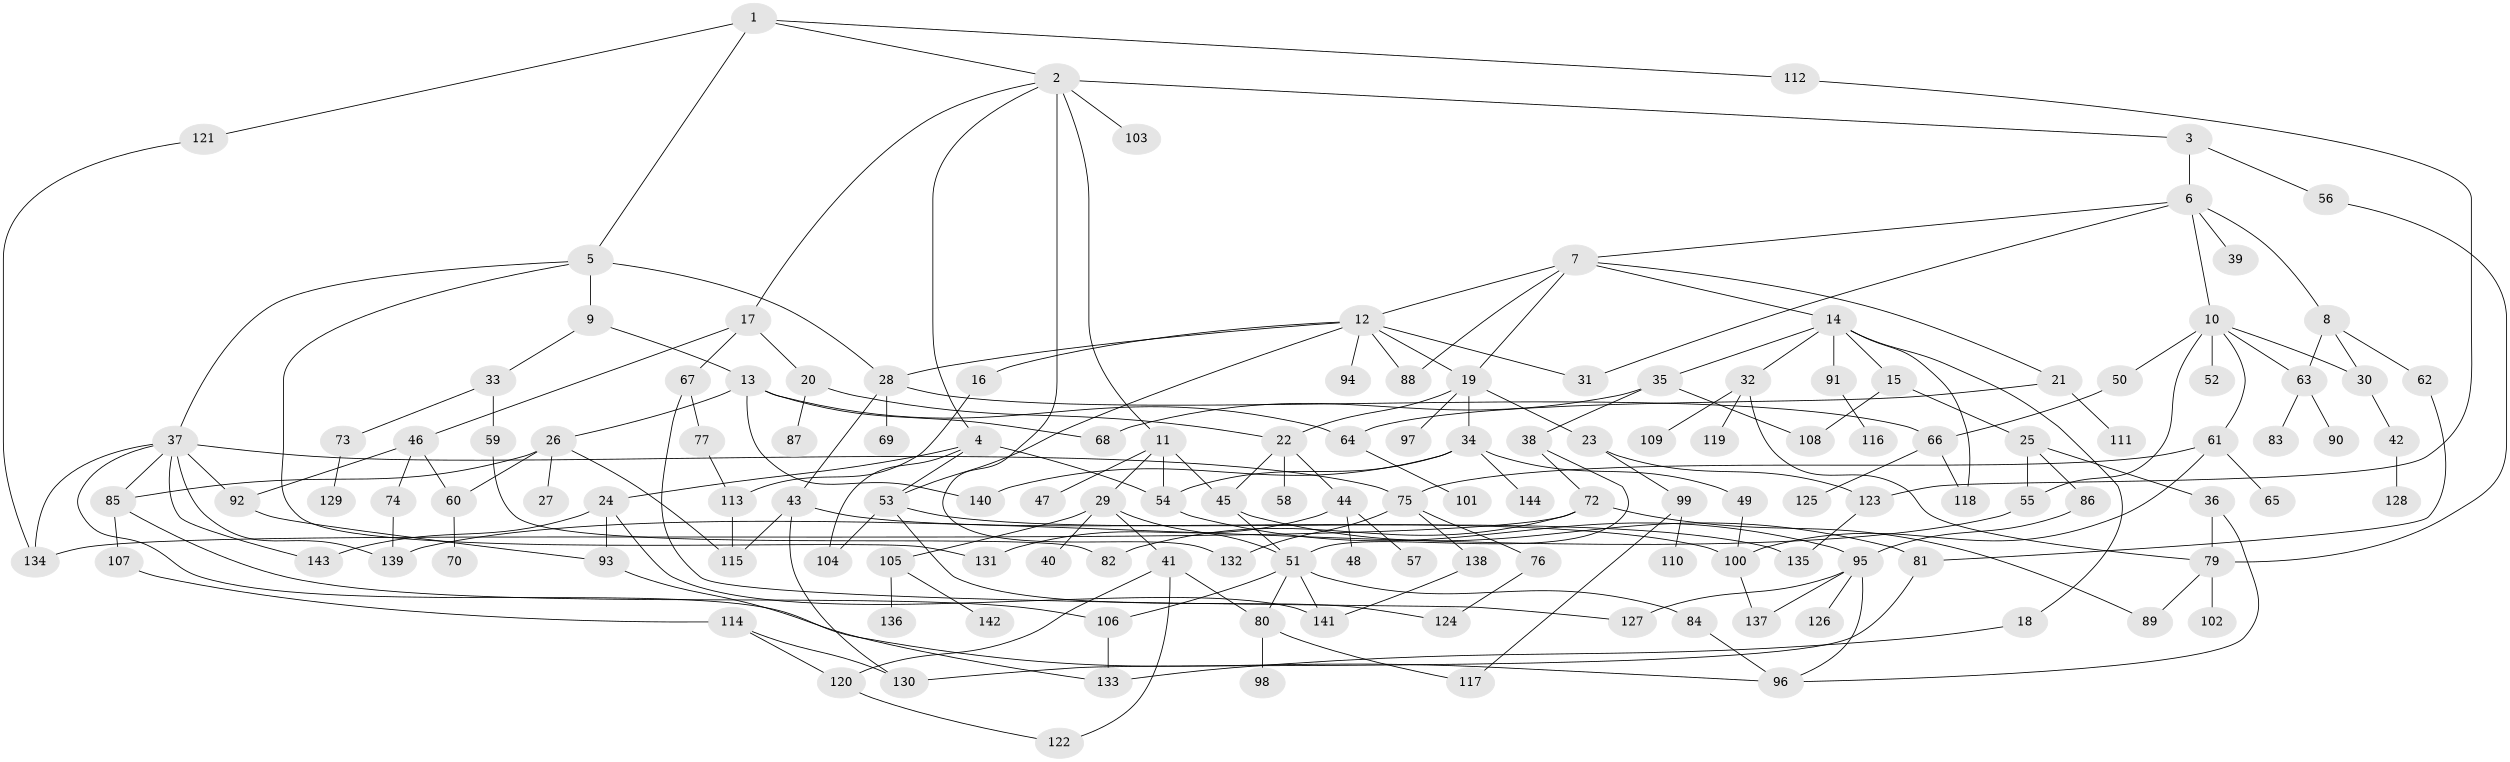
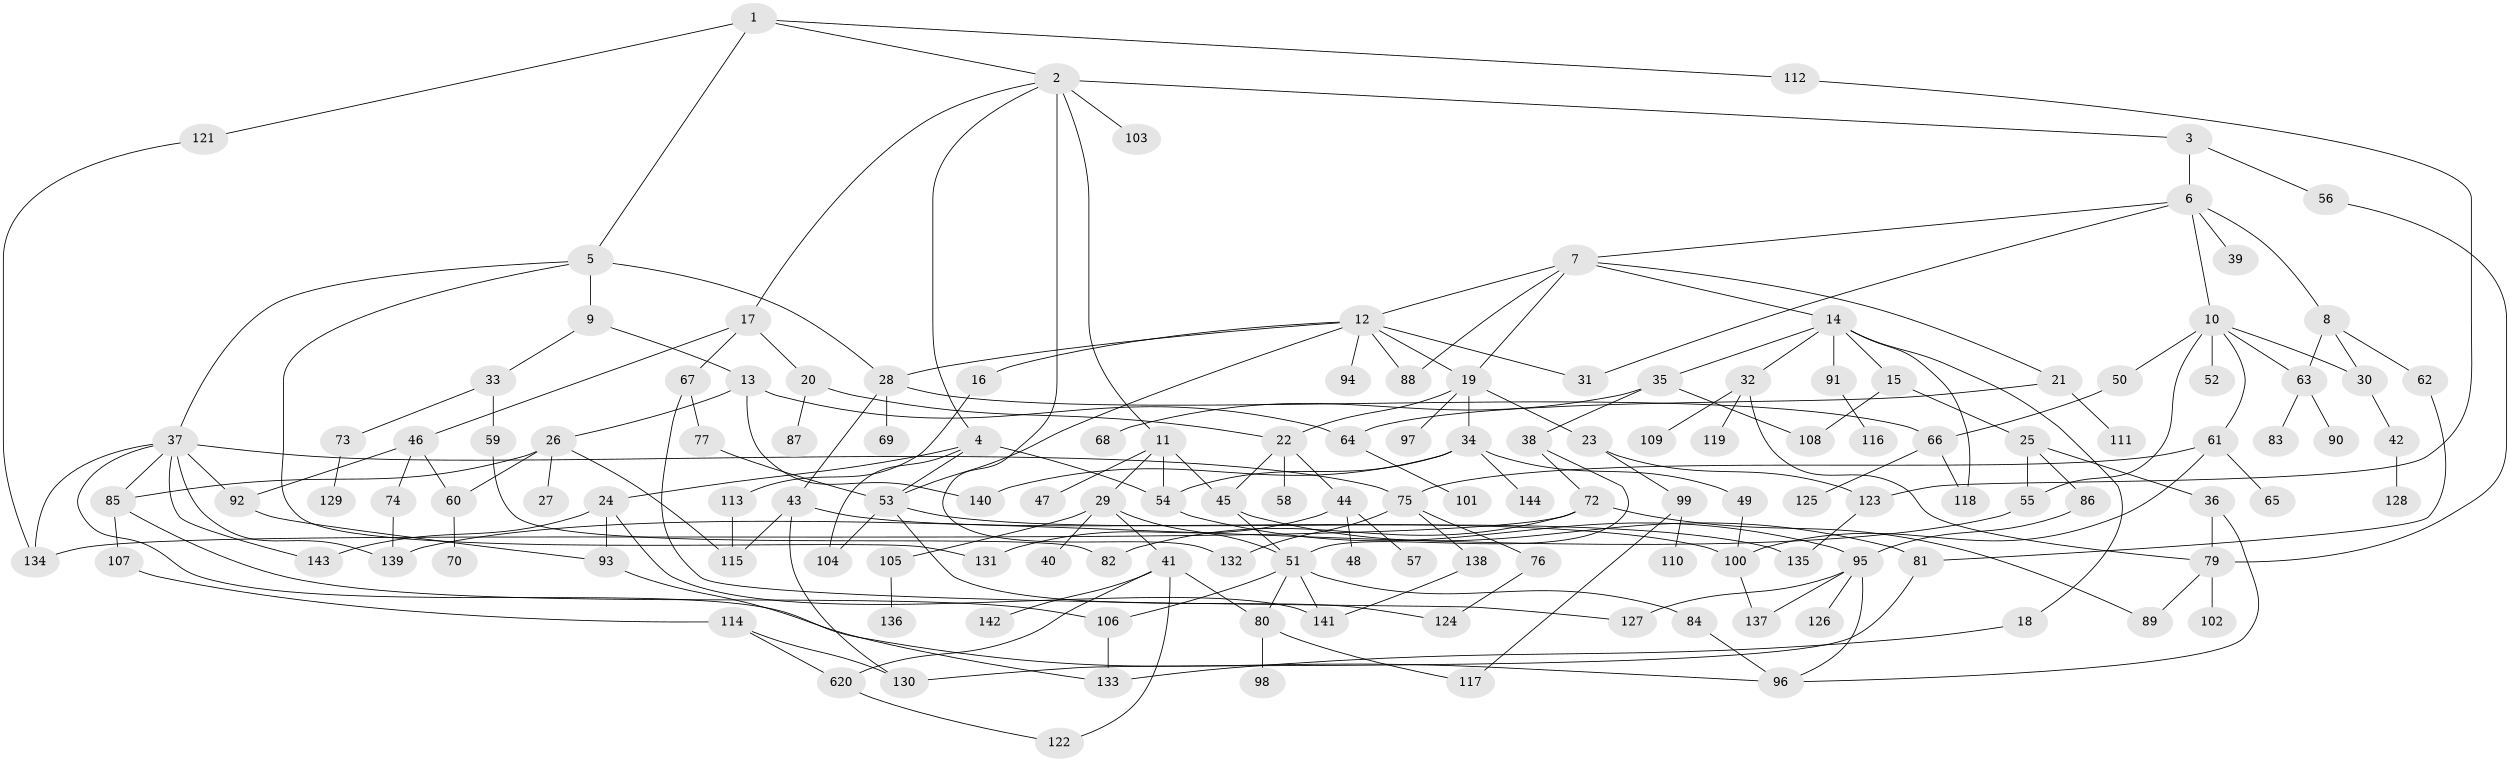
  graph {
    node [color=gray90 style=filled]
    1
    2
    5
    112
    121
    3
    4
    11
    17
    103
    132
    9
    28
    37
    131
    123
    134
    6
    56
    24
    53
    54
    104
    29
    45
    47
    20
    46
    67
    7
    8
    10
    31
    39
    79
    93
    141
    143
    124
    135
    95
    13
    33
    43
    66
    69
    85
    96
    75
    92
    139
    12
    14
    19
    21
    88
    30
    62
    63
    50
    52
    55
    61
    16
    94
    15
    18
    32
    35
    91
    118
    22
    23
    34
    97
    64
    111
    42
    81
    83
    90
    26
    68
    140
    59
    73
    100
    65
    40
    41
    51
    105
    113
    27
    60
    115
    101
    25
    108
    133
    109
    119
    38
    116
    36
    86
    87
    74
    77
    127
    44
    58
    99
    49
    144
    48
    57
    117
    110
    70
    106
    107
    130
    125
    80
-   120
+   120 [label=620]
    122
    142
    84
    136
    128
    102
    89
    82
    129
    72
    76
    138
    98
    137
    126
    114
    1 -- 2
    1 -- 5
    1 -- 112
    1 -- 121
    2 -- 3
    2 -- 4
    2 -- 11
    2 -- 17
    2 -- 103
    2 -- 132
    5 -- 9
    5 -- 28
    5 -- 37
    5 -- 131
    112 -- 123
    121 -- 134
    3 -- 6
    3 -- 56
    4 -- 24
    4 -- 53
    4 -- 54
    4 -- 104
    11 -- 54
    11 -- 29
    11 -- 45
    11 -- 47
    17 -- 20
    17 -- 46
    17 -- 67
    9 -- 13
    9 -- 33
    28 -- 43
    28 -- 66
    28 -- 69
    37 -- 134
    37 -- 143
    37 -- 85
    37 -- 96
    37 -- 75
    37 -- 92
    37 -- 139
    123 -- 135
    6 -- 7
    6 -- 8
    6 -- 10
    6 -- 31
    6 -- 39
    56 -- 79
    24 -- 93
    24 -- 141
    24 -- 143
    53 -- 104
    53 -- 124
    53 -- 135
    54 -- 95
    29 -- 40
    29 -- 41
    29 -- 51
    29 -- 105
    45 -- 81
    45 -- 51
    20 -- 22
    20 -- 87
    46 -- 92
    46 -- 60
    46 -- 74
    67 -- 77
    67 -- 127
    7 -- 12
    7 -- 14
    7 -- 19
    7 -- 21
    7 -- 88
    8 -- 30
    8 -- 62
    8 -- 63
    10 -- 30
    10 -- 63
    10 -- 50
    10 -- 52
    10 -- 55
    10 -- 61
    79 -- 102
    79 -- 89
    93 -- 133
    95 -- 96
    95 -- 127
    95 -- 137
    95 -- 126
    13 -- 64
    13 -- 26
-   13 -- 68
    13 -- 140
    33 -- 59
    33 -- 73
    43 -- 100
    43 -- 115
    43 -- 130
    66 -- 118
    66 -- 125
    85 -- 106
    85 -- 107
    75 -- 132
    75 -- 76
    75 -- 138
    92 -- 93
    12 -- 28
    12 -- 53
    12 -- 31
    12 -- 19
    12 -- 88
    12 -- 16
    12 -- 94
    14 -- 15
    14 -- 18
    14 -- 32
    14 -- 35
    14 -- 91
    14 -- 118
    19 -- 22
    19 -- 23
    19 -- 34
    19 -- 97
    21 -- 64
    21 -- 111
    30 -- 42
    62 -- 81
    63 -- 83
    63 -- 90
    50 -- 66
    55 -- 139
    61 -- 75
    61 -- 100
    61 -- 65
    16 -- 113
    15 -- 25
    15 -- 108
    18 -- 133
    32 -- 79
    32 -- 109
    32 -- 119
    35 -- 68
    35 -- 108
    35 -- 38
    91 -- 116
    22 -- 45
    22 -- 44
    22 -- 58
    23 -- 123
    23 -- 99
    34 -- 54
    34 -- 140
    34 -- 49
    34 -- 144
    64 -- 101
    42 -- 128
    81 -- 130
    26 -- 85
    26 -- 27
    26 -- 60
    26 -- 115
    59 -- 82
    73 -- 129
    100 -- 137
    41 -- 80
    41 -- 120
    41 -- 122
-   105 -- 142
+   41 -- 142
    51 -- 141
    51 -- 106
    51 -- 80
    51 -- 84
    105 -- 136
    113 -- 115
    60 -- 70
    25 -- 55
    25 -- 36
    25 -- 86
    38 -- 51
    38 -- 72
    36 -- 79
    36 -- 96
    86 -- 95
    74 -- 139
-   77 -- 113
+   77 -- 53
    44 -- 131
    44 -- 48
    44 -- 57
    99 -- 117
    99 -- 110
    49 -- 100
    106 -- 133
    107 -- 114
    80 -- 117
    80 -- 98
    120 -- 122
    84 -- 96
    72 -- 134
    72 -- 89
    72 -- 82
    76 -- 124
    138 -- 141
    114 -- 130
    114 -- 120
  }
